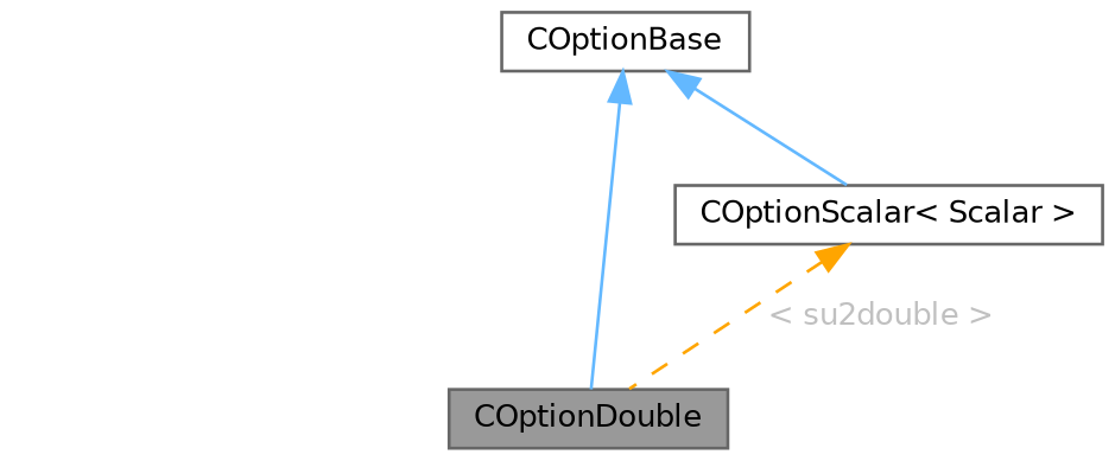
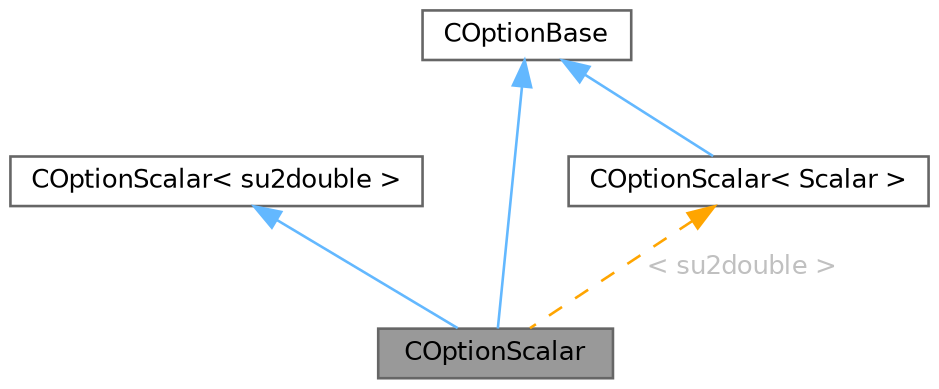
  digraph {
    node [color=gray40 fillcolor=white fontname=Helvetica fontsize=10 shape=box style=filled]
    edge [color=steelblue1 dir=back fontname=Helvetica fontsize=10 labelfontname=Helvetica labelfontsize=10 style=solid]
-   n1 [fillcolor=grey60 fontcolor=black height=0.2 label=COptionDouble width=0.4]
+   n1 [fillcolor=grey60 fontcolor=black height=0.2 label=COptionScalar width=0.4]
+   n2 [height=0.2 label="COptionScalar\< su2double \>" width=0.4]
    n3 [height=0.2 label=COptionBase width=0.4]
    n4 [height=0.2 label="COptionScalar\< Scalar \>" width=0.4]
+   n2 -> n1
    n3 -> n1
    n3 -> n4
    n4 -> n1 [color=orange fontcolor=grey label=" \< su2double \>" style=dashed]
  }
